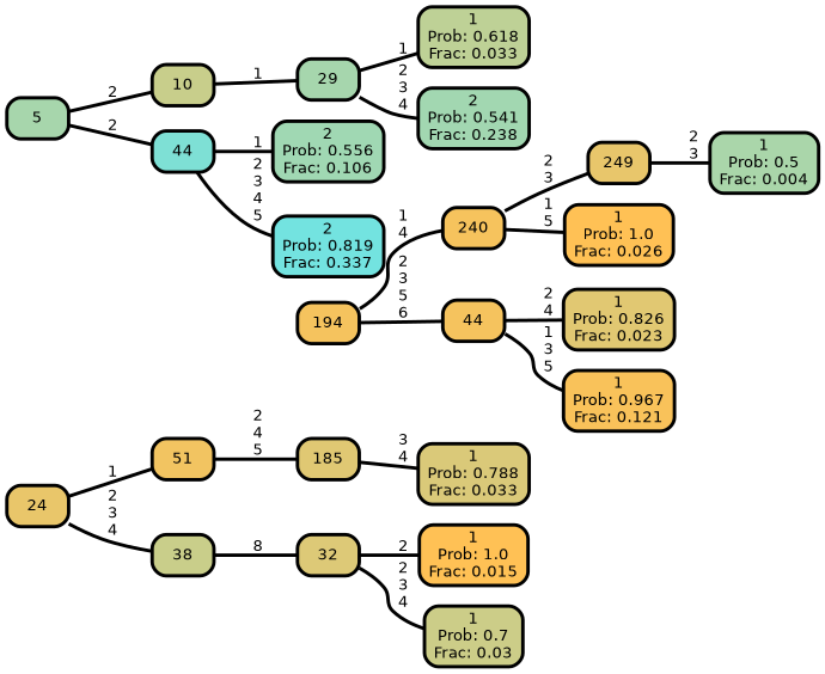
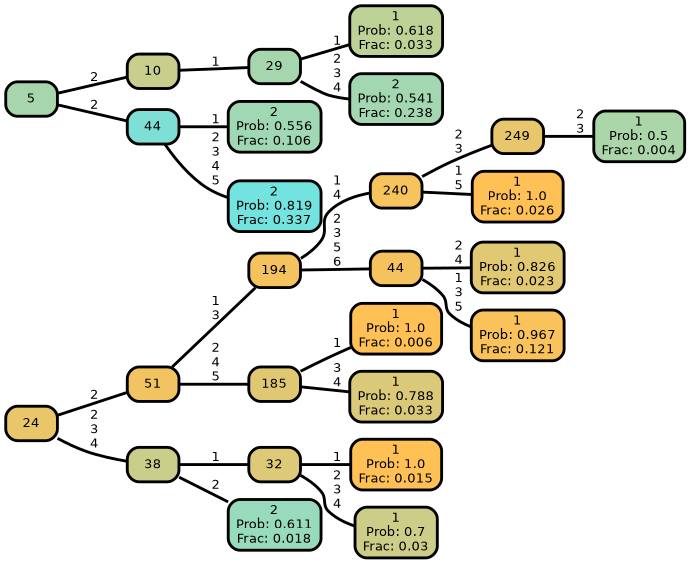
  graph {
    rankdir=LR
    ranksep="0 equally"
    splines=straight
    node [color=black fillcolor="#ffc155" fontcolor=black fontname=helvetica penwidth=3 shape=box style="filled, rounded"]
    edge [color=black fontname=helvetica penwidth=3]
    n1 [fillcolor="#aad6aa" label="1\nProb: 0.5\nFrac: 0.004"]
    n2 [fillcolor="#e8c66b" label=249]
    n3 [fillcolor="#f6c35d" label=240]
    n4 [label="1\nProb: 1.0\nFrac: 0.026"]
    n5 [fillcolor="#f5c35e" label=194]
    n6 [fillcolor="#f5c35e" label=44]
    n7 [fillcolor="#e1c872" label="1\nProb: 0.826\nFrac: 0.023"]
    n8 [fillcolor="#f9c25a" label="1\nProb: 0.967\nFrac: 0.121"]
    n9 [fillcolor="#f2c461" label=51]
    n10 [fillcolor="#e0c873" label=185]
+   n11 [label="1\nProb: 1.0\nFrac: 0.006"]
    n12 [fillcolor="#dac979" label="1\nProb: 0.788\nFrac: 0.033"]
    n13 [fillcolor="#e9c66a" label=24]
    n14 [fillcolor="#c9ce8a" label=38]
    n15 [fillcolor="#ddc977" label=32]
+   n16 [fillcolor="#97dabc" label="2\nProb: 0.611\nFrac: 0.018"]
    n17 [label="1\nProb: 1.0\nFrac: 0.015"]
    n18 [fillcolor="#cccd88" label="1\nProb: 0.7\nFrac: 0.03"]
    n19 [fillcolor="#c8ce8b" label=10]
    n20 [fillcolor="#a6d6ad" label=29]
    n21 [fillcolor="#bed196" label="1\nProb: 0.618\nFrac: 0.033"]
    n22 [fillcolor="#a2d7b1" label="2\nProb: 0.541\nFrac: 0.238"]
    n23 [fillcolor="#a7d6ac" label=5]
    n24 [fillcolor="#7ee0d5" label=44]
    n25 [fillcolor="#a0d8b3" label="2\nProb: 0.556\nFrac: 0.106"]
    n26 [fillcolor="#73e3e0" label="2\nProb: 0.819\nFrac: 0.337"]
    subgraph sub_1 {
      rank=same
    }
    n2 -- n1 [label=" 2\n 3"]
    n3 -- n2 [label=" 2\n 3"]
    n3 -- n4 [label=" 1\n 5"]
    n5 -- n3 [label=" 1\n 4"]
    n5 -- n6 [label=" 2\n 3\n 5\n 6"]
    n6 -- n7 [label=" 2\n 4"]
    n6 -- n8 [label=" 1\n 3\n 5"]
+   n9 -- n5 [label=" 1\n 3"]
    n9 -- n10 [label=" 2\n 4\n 5"]
+   n10 -- n11 [label=" 1"]
    n10 -- n12 [label=" 3\n 4"]
-   n13 -- n9 [label=" 1"]
+   n13 -- n9 [label=" 2"]
    n13 -- n14 [label=" 2\n 3\n 4"]
-   n14 -- n15 [label=" 8"]
-   n15 -- n17 [label=" 2"]
+   n14 -- n15 [label=" 1"]
+   n14 -- n16 [label=" 2"]
+   n15 -- n17 [label=" 1"]
    n15 -- n18 [label=" 2\n 3\n 4"]
    n19 -- n20 [label=" 1"]
    n20 -- n21 [label=" 1"]
    n20 -- n22 [label=" 2\n 3\n 4"]
    n23 -- n19 [label=" 2"]
    n23 -- n24 [label=" 2"]
    n24 -- n25 [label=" 1"]
    n24 -- n26 [label=" 2\n 3\n 4\n 5"]
  }
